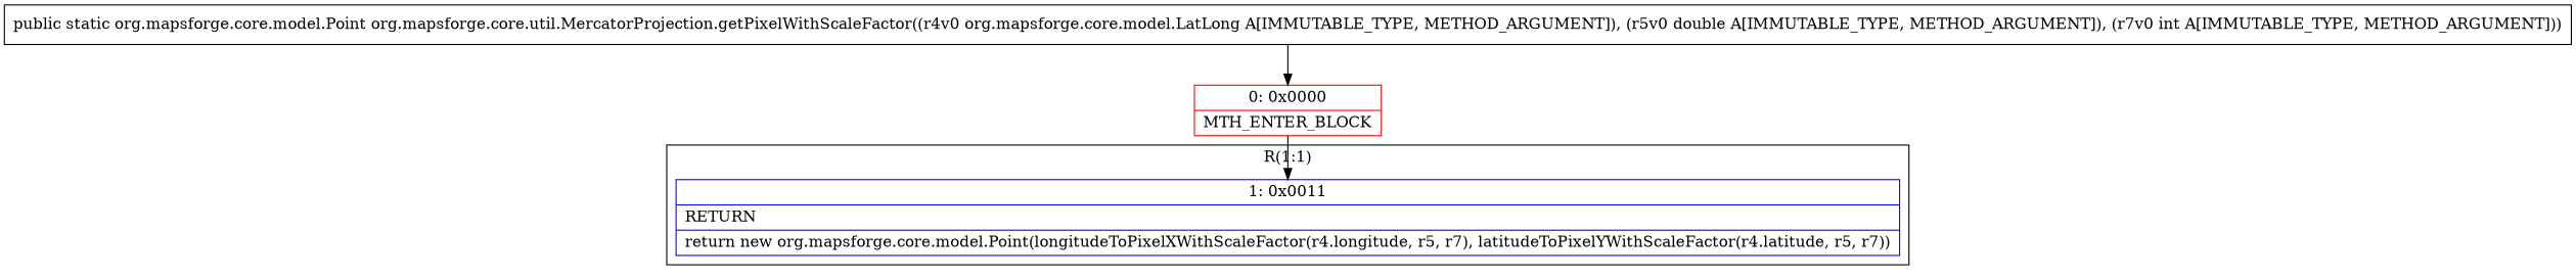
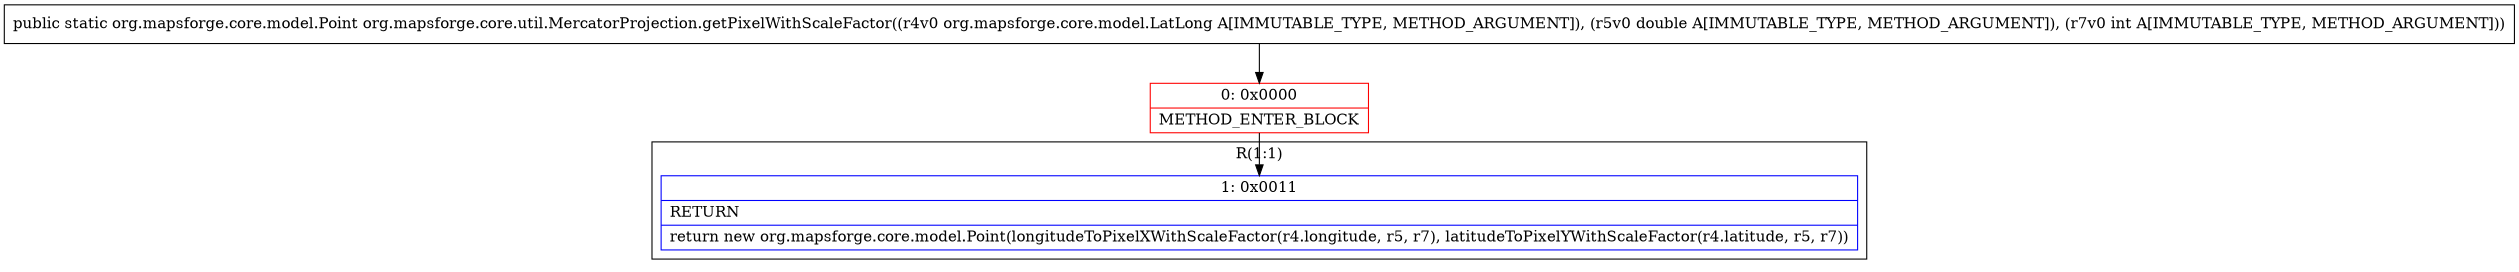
  digraph {
    node [shape=record]
    n1 [color=blue label="{1\:\ 0x0011|RETURN\l|return new org.mapsforge.core.model.Point(longitudeToPixelXWithScaleFactor(r4.longitude, r5, r7), latitudeToPixelYWithScaleFactor(r4.latitude, r5, r7))\l}"]
-   n2 [color=red label="{0\:\ 0x0000|MTH_ENTER_BLOCK\l}"]
+   n2 [color=red label="{0\:\ 0x0000|METHOD_ENTER_BLOCK\l}"]
    n3 [label="{public static org.mapsforge.core.model.Point org.mapsforge.core.util.MercatorProjection.getPixelWithScaleFactor((r4v0 org.mapsforge.core.model.LatLong A[IMMUTABLE_TYPE, METHOD_ARGUMENT]), (r5v0 double A[IMMUTABLE_TYPE, METHOD_ARGUMENT]), (r7v0 int A[IMMUTABLE_TYPE, METHOD_ARGUMENT])) }"]
    subgraph cluster_1 {
      label="R(1:1)"
      n1
    }
    n2 -> n1
    n3 -> n2
  }
